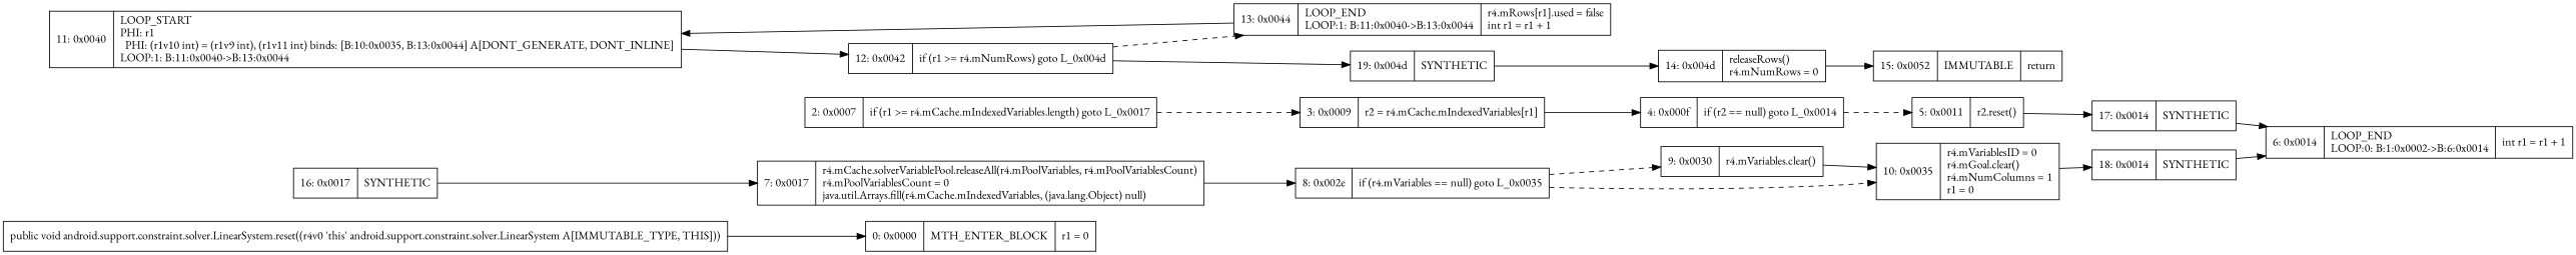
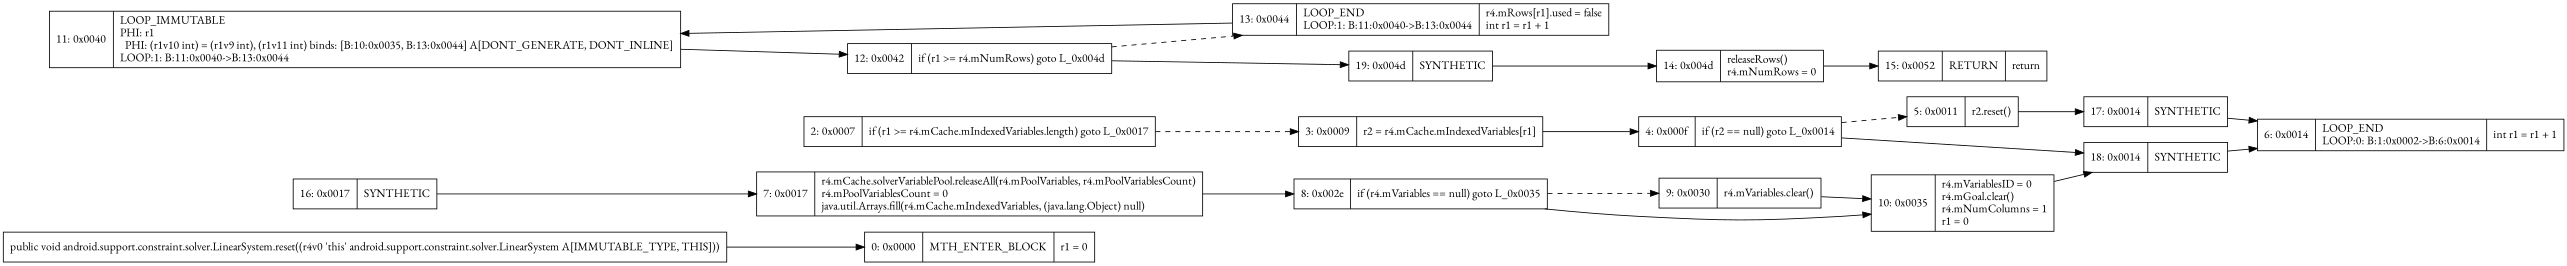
  digraph {
    fontname="EB Garamond"
    rankdir=LR
    node [fontname="EB Garamond" shape=record]
    edge [fontname="EB Garamond"]
    n1 [label="{0\:\ 0x0000|MTH_ENTER_BLOCK\l|r1 = 0\l}"]
    n2 [label="{2\:\ 0x0007|if (r1 \>= r4.mCache.mIndexedVariables.length) goto L_0x0017\l}"]
    n3 [label="{3\:\ 0x0009|r2 = r4.mCache.mIndexedVariables[r1]\l}"]
    n4 [label="{4\:\ 0x000f|if (r2 == null) goto L_0x0014\l}"]
    n5 [label="{16\:\ 0x0017|SYNTHETIC\l}"]
    n6 [label="{7\:\ 0x0017|r4.mCache.solverVariablePool.releaseAll(r4.mPoolVariables, r4.mPoolVariablesCount)\lr4.mPoolVariablesCount = 0\ljava.util.Arrays.fill(r4.mCache.mIndexedVariables, (java.lang.Object) null)\l}"]
    n7 [label="{5\:\ 0x0011|r2.reset()\l}"]
    n8 [label="{18\:\ 0x0014|SYNTHETIC\l}"]
    n9 [label="{17\:\ 0x0014|SYNTHETIC\l}"]
    n10 [label="{6\:\ 0x0014|LOOP_END\lLOOP:0: B:1:0x0002\-\>B:6:0x0014\l|int r1 = r1 + 1\l}"]
    n11 [label="{8\:\ 0x002e|if (r4.mVariables == null) goto L_0x0035\l}"]
    n12 [label="{9\:\ 0x0030|r4.mVariables.clear()\l}"]
    n13 [label="{10\:\ 0x0035|r4.mVariablesID = 0\lr4.mGoal.clear()\lr4.mNumColumns = 1\lr1 = 0\l}"]
-   n14 [label="{11\:\ 0x0040|LOOP_START\lPHI: r1 \l  PHI: (r1v10 int) = (r1v9 int), (r1v11 int) binds: [B:10:0x0035, B:13:0x0044] A[DONT_GENERATE, DONT_INLINE]\lLOOP:1: B:11:0x0040\-\>B:13:0x0044\l}"]
+   n14 [label="{11\:\ 0x0040|LOOP_IMMUTABLE\lPHI: r1 \l  PHI: (r1v10 int) = (r1v9 int), (r1v11 int) binds: [B:10:0x0035, B:13:0x0044] A[DONT_GENERATE, DONT_INLINE]\lLOOP:1: B:11:0x0040\-\>B:13:0x0044\l}"]
    n15 [label="{12\:\ 0x0042|if (r1 \>= r4.mNumRows) goto L_0x004d\l}"]
    n16 [label="{13\:\ 0x0044|LOOP_END\lLOOP:1: B:11:0x0040\-\>B:13:0x0044\l|r4.mRows[r1].used = false\lint r1 = r1 + 1\l}"]
    n17 [label="{19\:\ 0x004d|SYNTHETIC\l}"]
    n18 [label="{14\:\ 0x004d|releaseRows()\lr4.mNumRows = 0\l}"]
-   n19 [label="{15\:\ 0x0052|IMMUTABLE\l|return\l}"]
+   n19 [label="{15\:\ 0x0052|RETURN\l|return\l}"]
    n20 [label="{public void android.support.constraint.solver.LinearSystem.reset((r4v0 'this' android.support.constraint.solver.LinearSystem A[IMMUTABLE_TYPE, THIS])) }"]
    n2 -> n3 [style=dashed]
    n3 -> n4
    n4 -> n7 [style=dashed]
+   n4 -> n8
    n5 -> n6
    n6 -> n11
    n7 -> n9
    n8 -> n10
    n9 -> n10
    n11 -> n12 [style=dashed]
-   n11 -> n13 [style=dashed]
+   n11 -> n13
    n12 -> n13
    n13 -> n8
    n14 -> n15
    n15 -> n16 [style=dashed]
    n15 -> n17
    n16 -> n14
    n17 -> n18
    n18 -> n19
    n20 -> n1
  }
